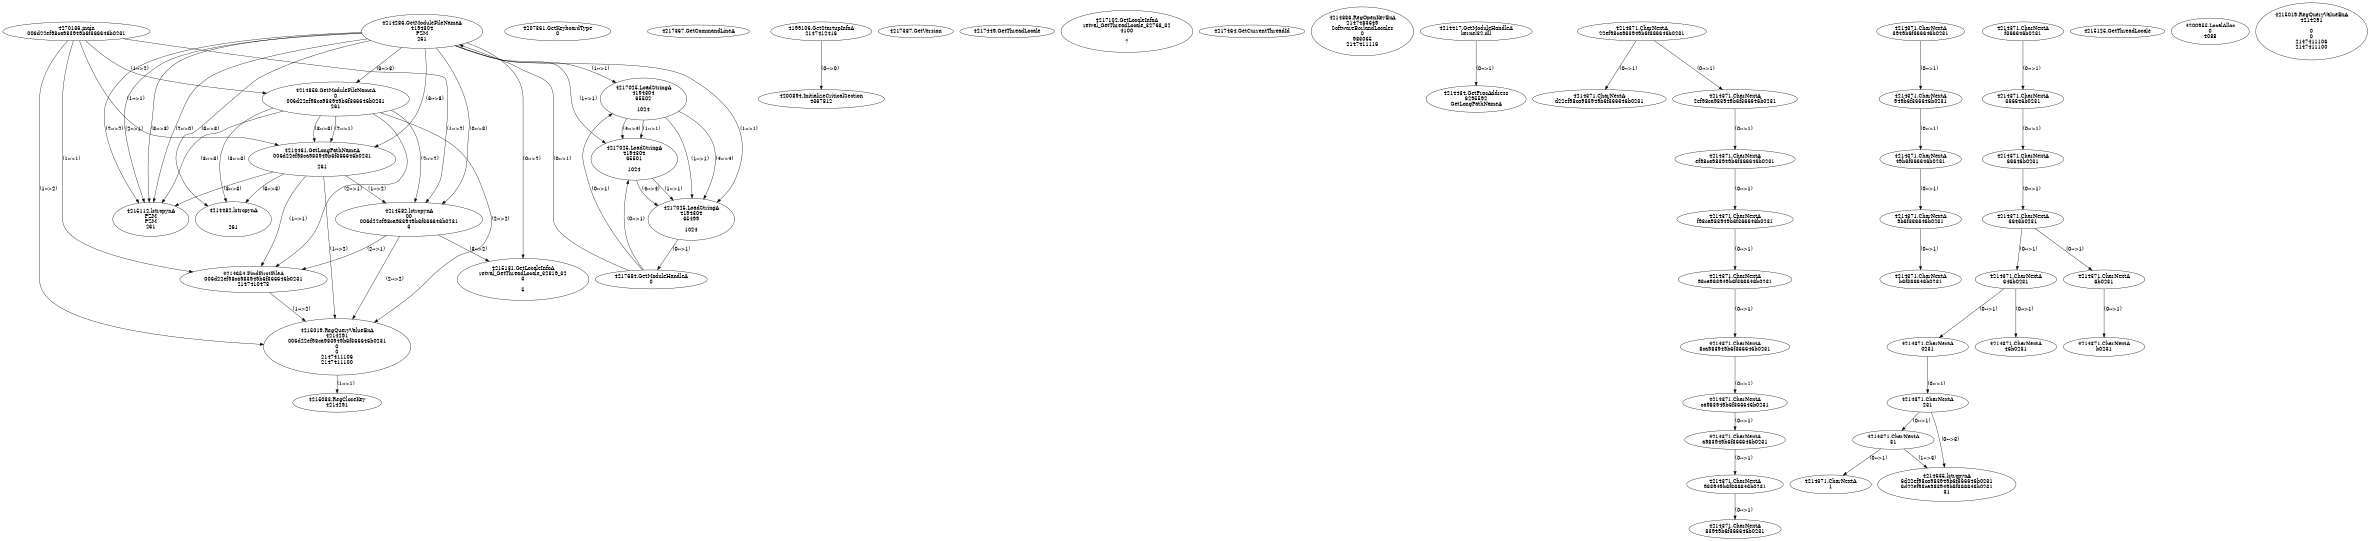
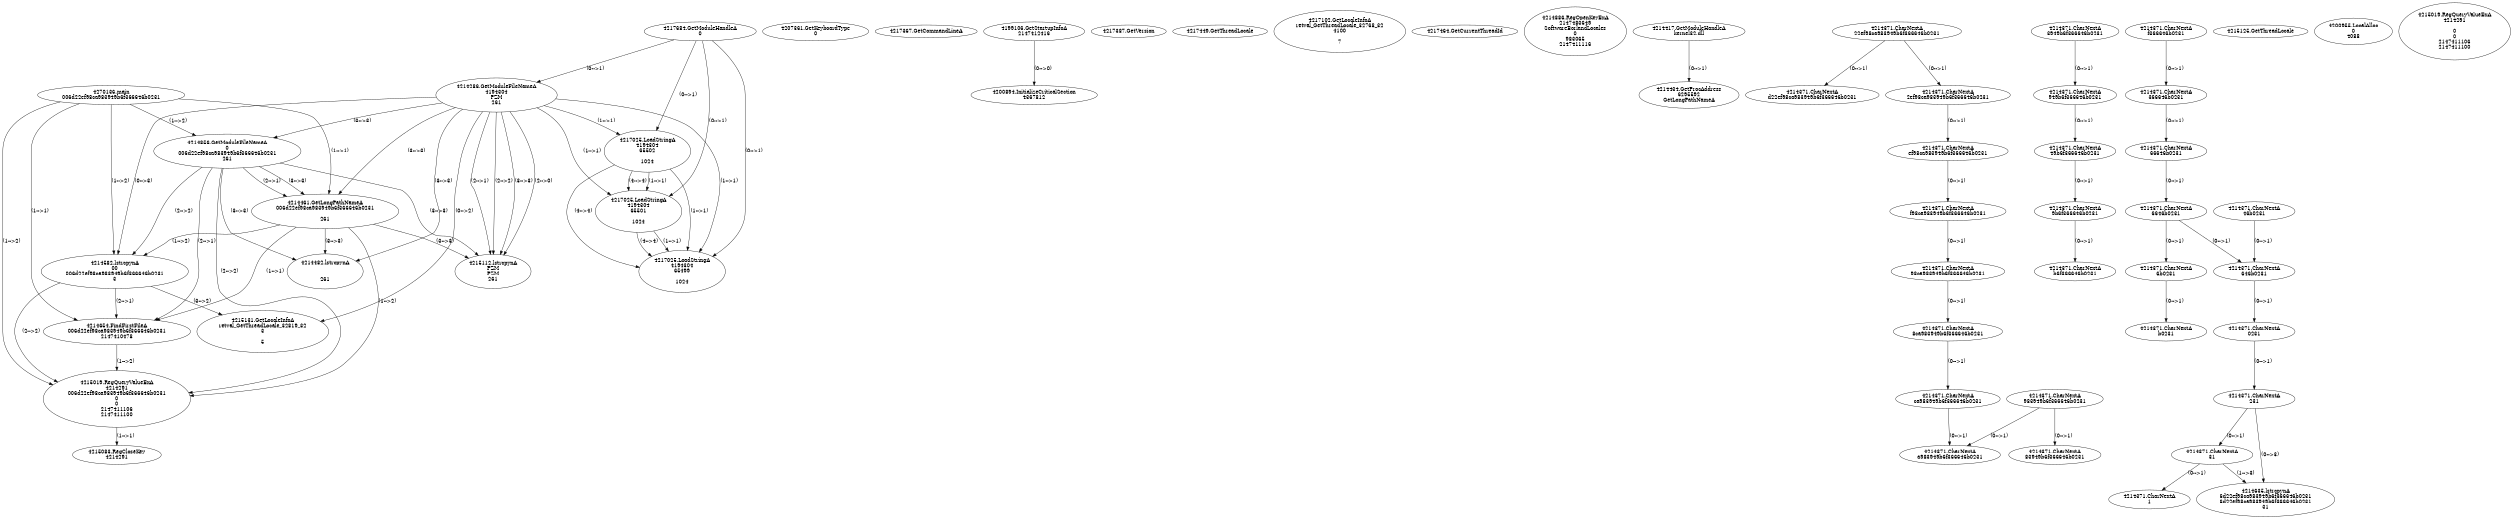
  digraph {
    n1 [label="4270136.main\n006d22ef98ca983949b6f366646b0231"]
    n2 [label="4214856.GetModuleFileNameA\n0\n006d22ef98ca983949b6f366646b0231\n261"]
    n3 [label="4214461.GetLongPathNameA\n006d22ef98ca983949b6f366646b0231\n\n261"]
    n4 [label="4214582.lstrcpynA\n00\n006d22ef98ca983949b6f366646b0231\n3"]
    n5 [label="4214654.FindFirstFileA\n006d22ef98ca983949b6f366646b0231\n2147410478"]
    n6 [label="4215019.RegQueryValueExA\n4214291\n006d22ef98ca983949b6f366646b0231\n0\n0\n2147411106\n2147411100"]
    n7 [label="4215112.lstrcpynA\nPZM\nPZM\n261"]
    n8 [label="4214482.lstrcpynA\n\n\n261"]
    n9 [label="4215131.GetLocaleInfoA\nretval_GetThreadLocale_32819_32\n3\n\n5"]
    n10 [label="4215083.RegCloseKey\n4214291"]
    n11 [label="4217684.GetModuleHandleA\n0"]
    n12 [label="4214286.GetModuleFileNameA\n4194304\nPZM\n261"]
    n13 [label="4217025.LoadStringA\n4194304\n65502\n\n1024"]
    n14 [label="4217025.LoadStringA\n4194304\n65501\n\n1024"]
    n15 [label="4217025.LoadStringA\n4194304\n65499\n\n1024"]
    n16 [label="4207361.GetKeyboardType\n0"]
    n17 [label="4217367.GetCommandLineA\n"]
    n18 [label="4199106.GetStartupInfoA\n2147412416"]
    n19 [label="4200894.InitializeCriticalSection\n4367812"]
    n20 [label="4217387.GetVersion\n"]
    n21 [label="4217449.GetThreadLocale\n"]
    n22 [label="4217102.GetLocaleInfoA\nretval_GetThreadLocale_32768_32\n4100\n\n7"]
    n23 [label="4217464.GetCurrentThreadId\n"]
    n24 [label="4214886.RegOpenKeyExA\n2147483649\nSoftware\Borland\Locales\n0\n983065\n2147411116"]
    n25 [label="4214417.GetModuleHandleA\nkernel32.dll"]
    n26 [label="4214434.GetProcAddress\n6295592\nGetLongPathNameA"]
    n27 [label="4214371.CharNextA\nd22ef98ca983949b6f366646b0231"]
    n28 [label="4214371.CharNextA\n22ef98ca983949b6f366646b0231"]
    n29 [label="4214371.CharNextA\n2ef98ca983949b6f366646b0231"]
    n30 [label="4214371.CharNextA\nef98ca983949b6f366646b0231"]
    n31 [label="4214371.CharNextA\nf98ca983949b6f366646b0231"]
    n32 [label="4214371.CharNextA\n98ca983949b6f366646b0231"]
    n33 [label="4214371.CharNextA\n8ca983949b6f366646b0231"]
    n34 [label="4214371.CharNextA\nca983949b6f366646b0231"]
    n35 [label="4214371.CharNextA\na983949b6f366646b0231"]
    n36 [label="4214371.CharNextA\n983949b6f366646b0231"]
    n37 [label="4214371.CharNextA\n83949b6f366646b0231"]
    n38 [label="4214371.CharNextA\n3949b6f366646b0231"]
    n39 [label="4214371.CharNextA\n949b6f366646b0231"]
    n40 [label="4214371.CharNextA\n49b6f366646b0231"]
    n41 [label="4214371.CharNextA\n9b6f366646b0231"]
    n42 [label="4214371.CharNextA\nb6f366646b0231"]
    n43 [label="4214371.CharNextA\nf366646b0231"]
    n44 [label="4214371.CharNextA\n366646b0231"]
    n45 [label="4214371.CharNextA\n66646b0231"]
    n46 [label="4214371.CharNextA\n6646b0231"]
    n47 [label="4214371.CharNextA\n646b0231"]
    n48 [label="4214371.CharNextA\n6b0231"]
    n49 [label="4214371.CharNextA\n46b0231"]
    n50 [label="4214371.CharNextA\n0231"]
    n51 [label="4214371.CharNextA\nb0231"]
    n52 [label="4214371.CharNextA\n231"]
    n53 [label="4214371.CharNextA\n31"]
    n54 [label="4214635.lstrcpynA\n6d22ef98ca983949b6f366646b0231\n6d22ef98ca983949b6f366646b0231\n31"]
    n55 [label="4214371.CharNextA\n1"]
    n56 [label="4215125.GetThreadLocale\n"]
    n57 [label="4200955.LocalAlloc\n0\n4088"]
    n58 [label="4215019.RegQueryValueExA\n4214291\n\n0\n0\n2147411106\n2147411100"]
    n1 -> n2 [label="(1-->2)"]
    n1 -> n3 [label="(1-->1)"]
    n1 -> n4 [label="(1-->2)"]
    n1 -> n5 [label="(1-->1)"]
    n1 -> n6 [label="(1-->2)"]
    n2 -> n3 [label="(2-->1)"]
    n2 -> n3 [label="(3-->3)"]
    n2 -> n4 [label="(2-->2)"]
    n2 -> n5 [label="(2-->1)"]
    n2 -> n6 [label="(2-->2)"]
    n2 -> n7 [label="(3-->3)"]
    n2 -> n8 [label="(3-->3)"]
    n3 -> n4 [label="(1-->2)"]
    n3 -> n5 [label="(1-->1)"]
    n3 -> n6 [label="(1-->2)"]
    n3 -> n7 [label="(3-->3)"]
    n3 -> n8 [label="(3-->3)"]
    n4 -> n5 [label="(2-->1)"]
    n4 -> n6 [label="(2-->2)"]
    n4 -> n9 [label="(3-->2)"]
    n5 -> n6 [label="(1-->2)"]
    n6 -> n10 [label="(1-->1)"]
    n11 -> n12 [label="(0-->1)"]
    n11 -> n13 [label="(0-->1)"]
    n11 -> n14 [label="(0-->1)"]
-   n15 -> n11 [label="(0-->1)"]
+   n11 -> n15 [label="(0-->1)"]
    n12 -> n2 [label="(3-->3)"]
    n12 -> n3 [label="(3-->3)"]
    n12 -> n4 [label="(0-->3)"]
    n12 -> n7 [label="(2-->1)"]
    n12 -> n7 [label="(2-->2)"]
    n12 -> n7 [label="(3-->3)"]
    n12 -> n7 [label="(2-->0)"]
    n12 -> n8 [label="(3-->3)"]
    n12 -> n9 [label="(0-->2)"]
    n12 -> n13 [label="(1-->1)"]
    n12 -> n14 [label="(1-->1)"]
    n12 -> n15 [label="(1-->1)"]
    n13 -> n14 [label="(1-->1)"]
    n13 -> n14 [label="(4-->4)"]
    n13 -> n15 [label="(1-->1)"]
    n13 -> n15 [label="(4-->4)"]
    n14 -> n15 [label="(1-->1)"]
    n14 -> n15 [label="(4-->4)"]
    n18 -> n19 [label="(0-->0)"]
    n25 -> n26 [label="(0-->1)"]
    n28 -> n27 [label="(0-->1)"]
    n28 -> n29 [label="(0-->1)"]
    n29 -> n30 [label="(0-->1)"]
    n30 -> n31 [label="(0-->1)"]
    n31 -> n32 [label="(0-->1)"]
    n32 -> n33 [label="(0-->1)"]
    n33 -> n34 [label="(0-->1)"]
    n34 -> n35 [label="(0-->1)"]
-   n35 -> n36 [label="(0-->1)"]
+   n36 -> n35 [label="(0-->1)"]
    n36 -> n37 [label="(0-->1)"]
    n38 -> n39 [label="(0-->1)"]
    n39 -> n40 [label="(0-->1)"]
    n40 -> n41 [label="(0-->1)"]
    n41 -> n42 [label="(0-->1)"]
    n43 -> n44 [label="(0-->1)"]
    n44 -> n45 [label="(0-->1)"]
    n45 -> n46 [label="(0-->1)"]
    n46 -> n47 [label="(0-->1)"]
    n46 -> n48 [label="(0-->1)"]
-   n47 -> n49 [label="(0-->1)"]
+   n49 -> n47 [label="(0-->1)"]
    n47 -> n50 [label="(0-->1)"]
    n48 -> n51 [label="(0-->1)"]
    n50 -> n52 [label="(0-->1)"]
    n52 -> n53 [label="(0-->1)"]
    n52 -> n54 [label="(0-->3)"]
    n53 -> n54 [label="(1-->3)"]
    n53 -> n55 [label="(0-->1)"]
  }
